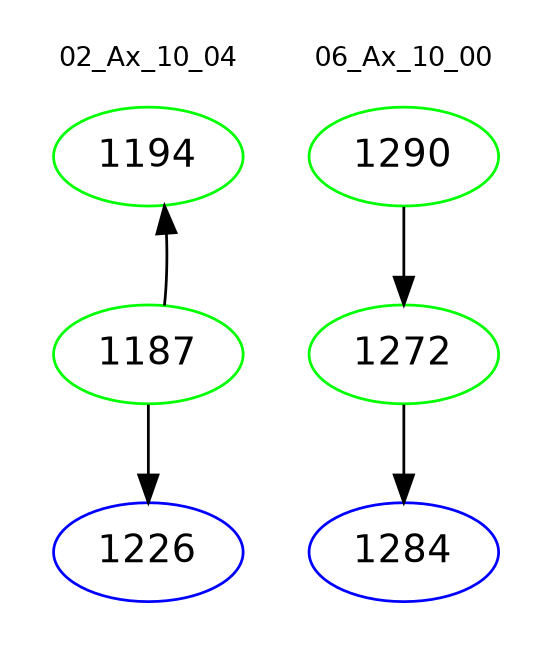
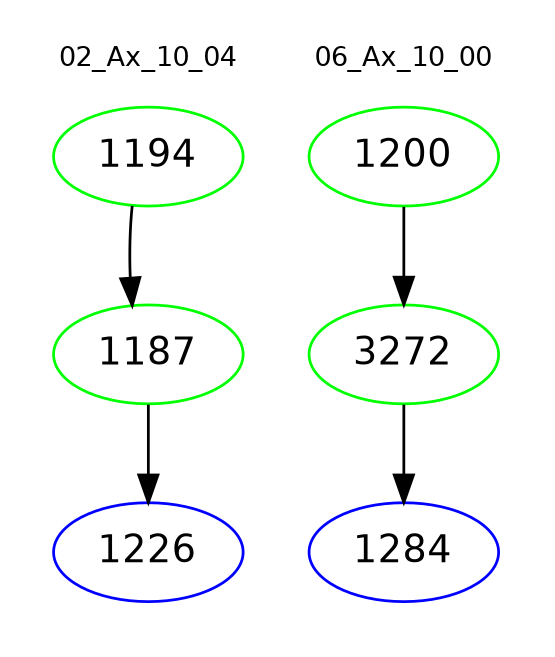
  digraph {
    fontname="DejaVu Sans"
    node [color=green fontname="DejaVu Sans"]
    edge [color=black fontname="DejaVu Sans"]
    n1 [label=1194]
    n2 [label=1187]
    n3 [color=blue label=1226]
-   n4 [label=1290]
-   n5 [label=1272]
+   n4 [label=1200]
+   n5 [label=3272]
    n6 [color=blue label=1284]
    subgraph cluster_1 {
      color=white
      fontsize=10
      label="02_Ax_10_04"
      n1
      n2
      n3
    }
    subgraph cluster_2 {
      color=white
      fontsize=10
      label="06_Ax_10_00"
      n4
      n5
      n6
    }
-   n2 -> n1
+   n1 -> n2
    n2 -> n3
    n4 -> n5
    n5 -> n6
  }
